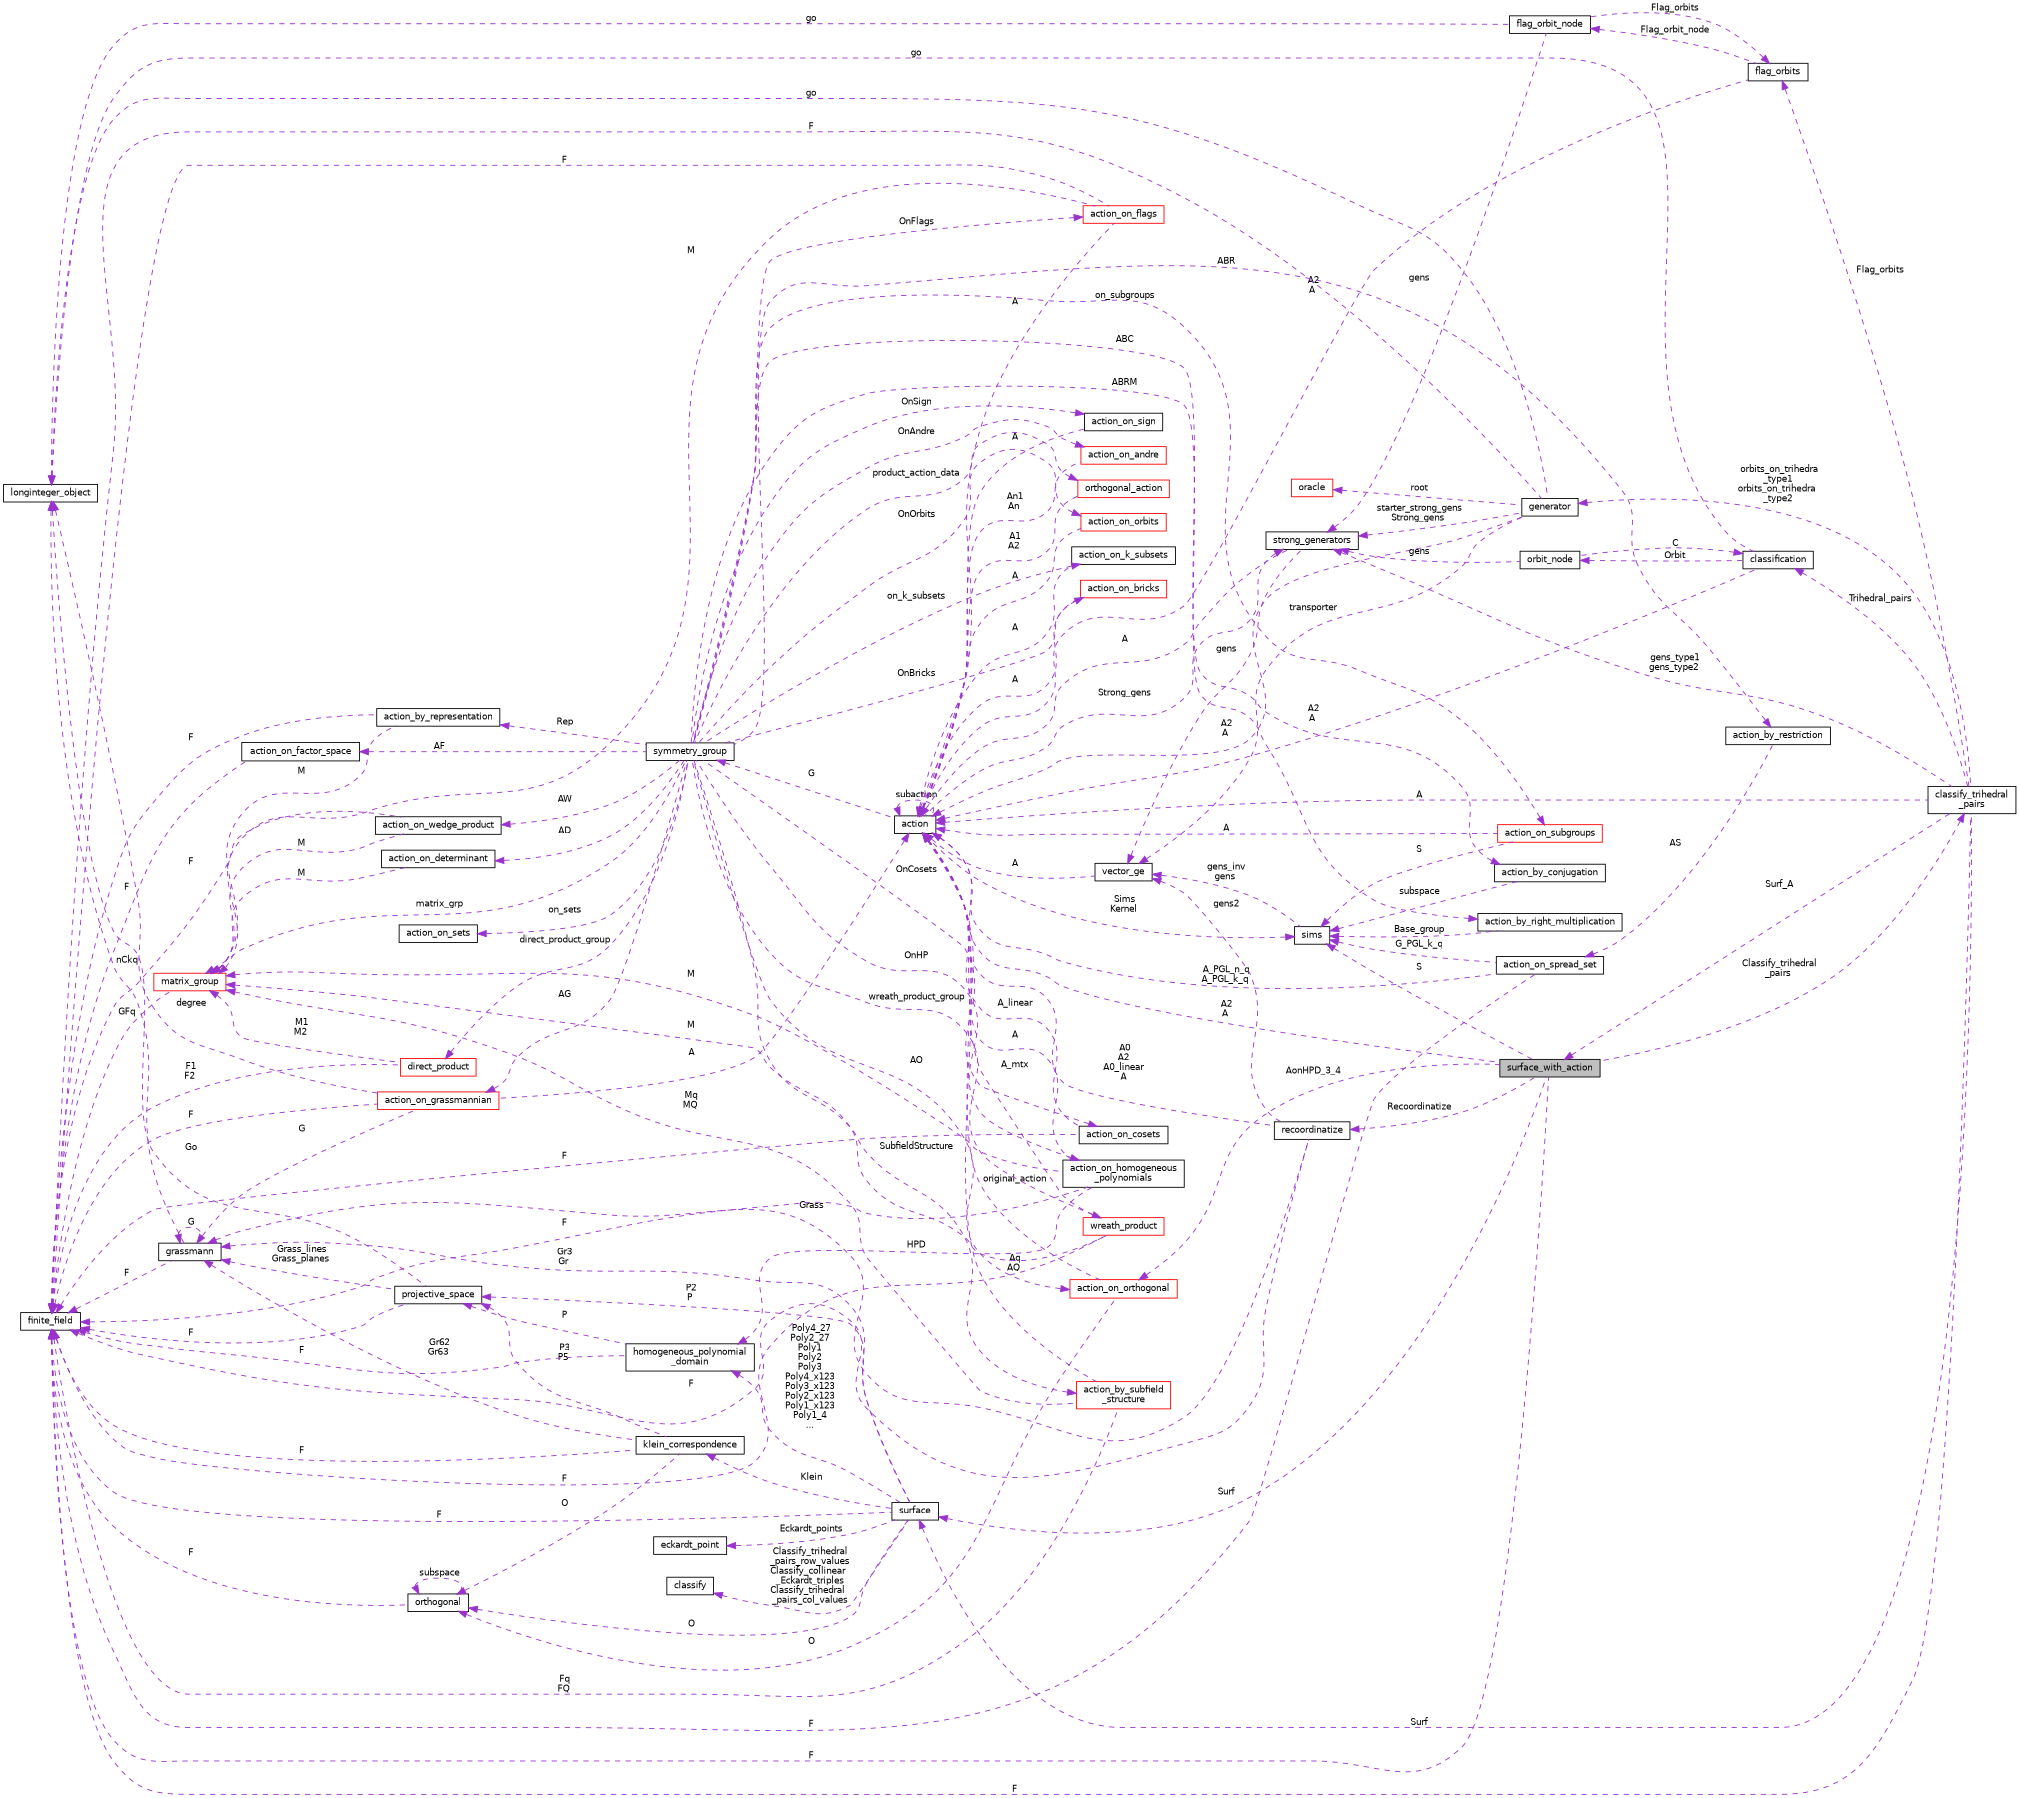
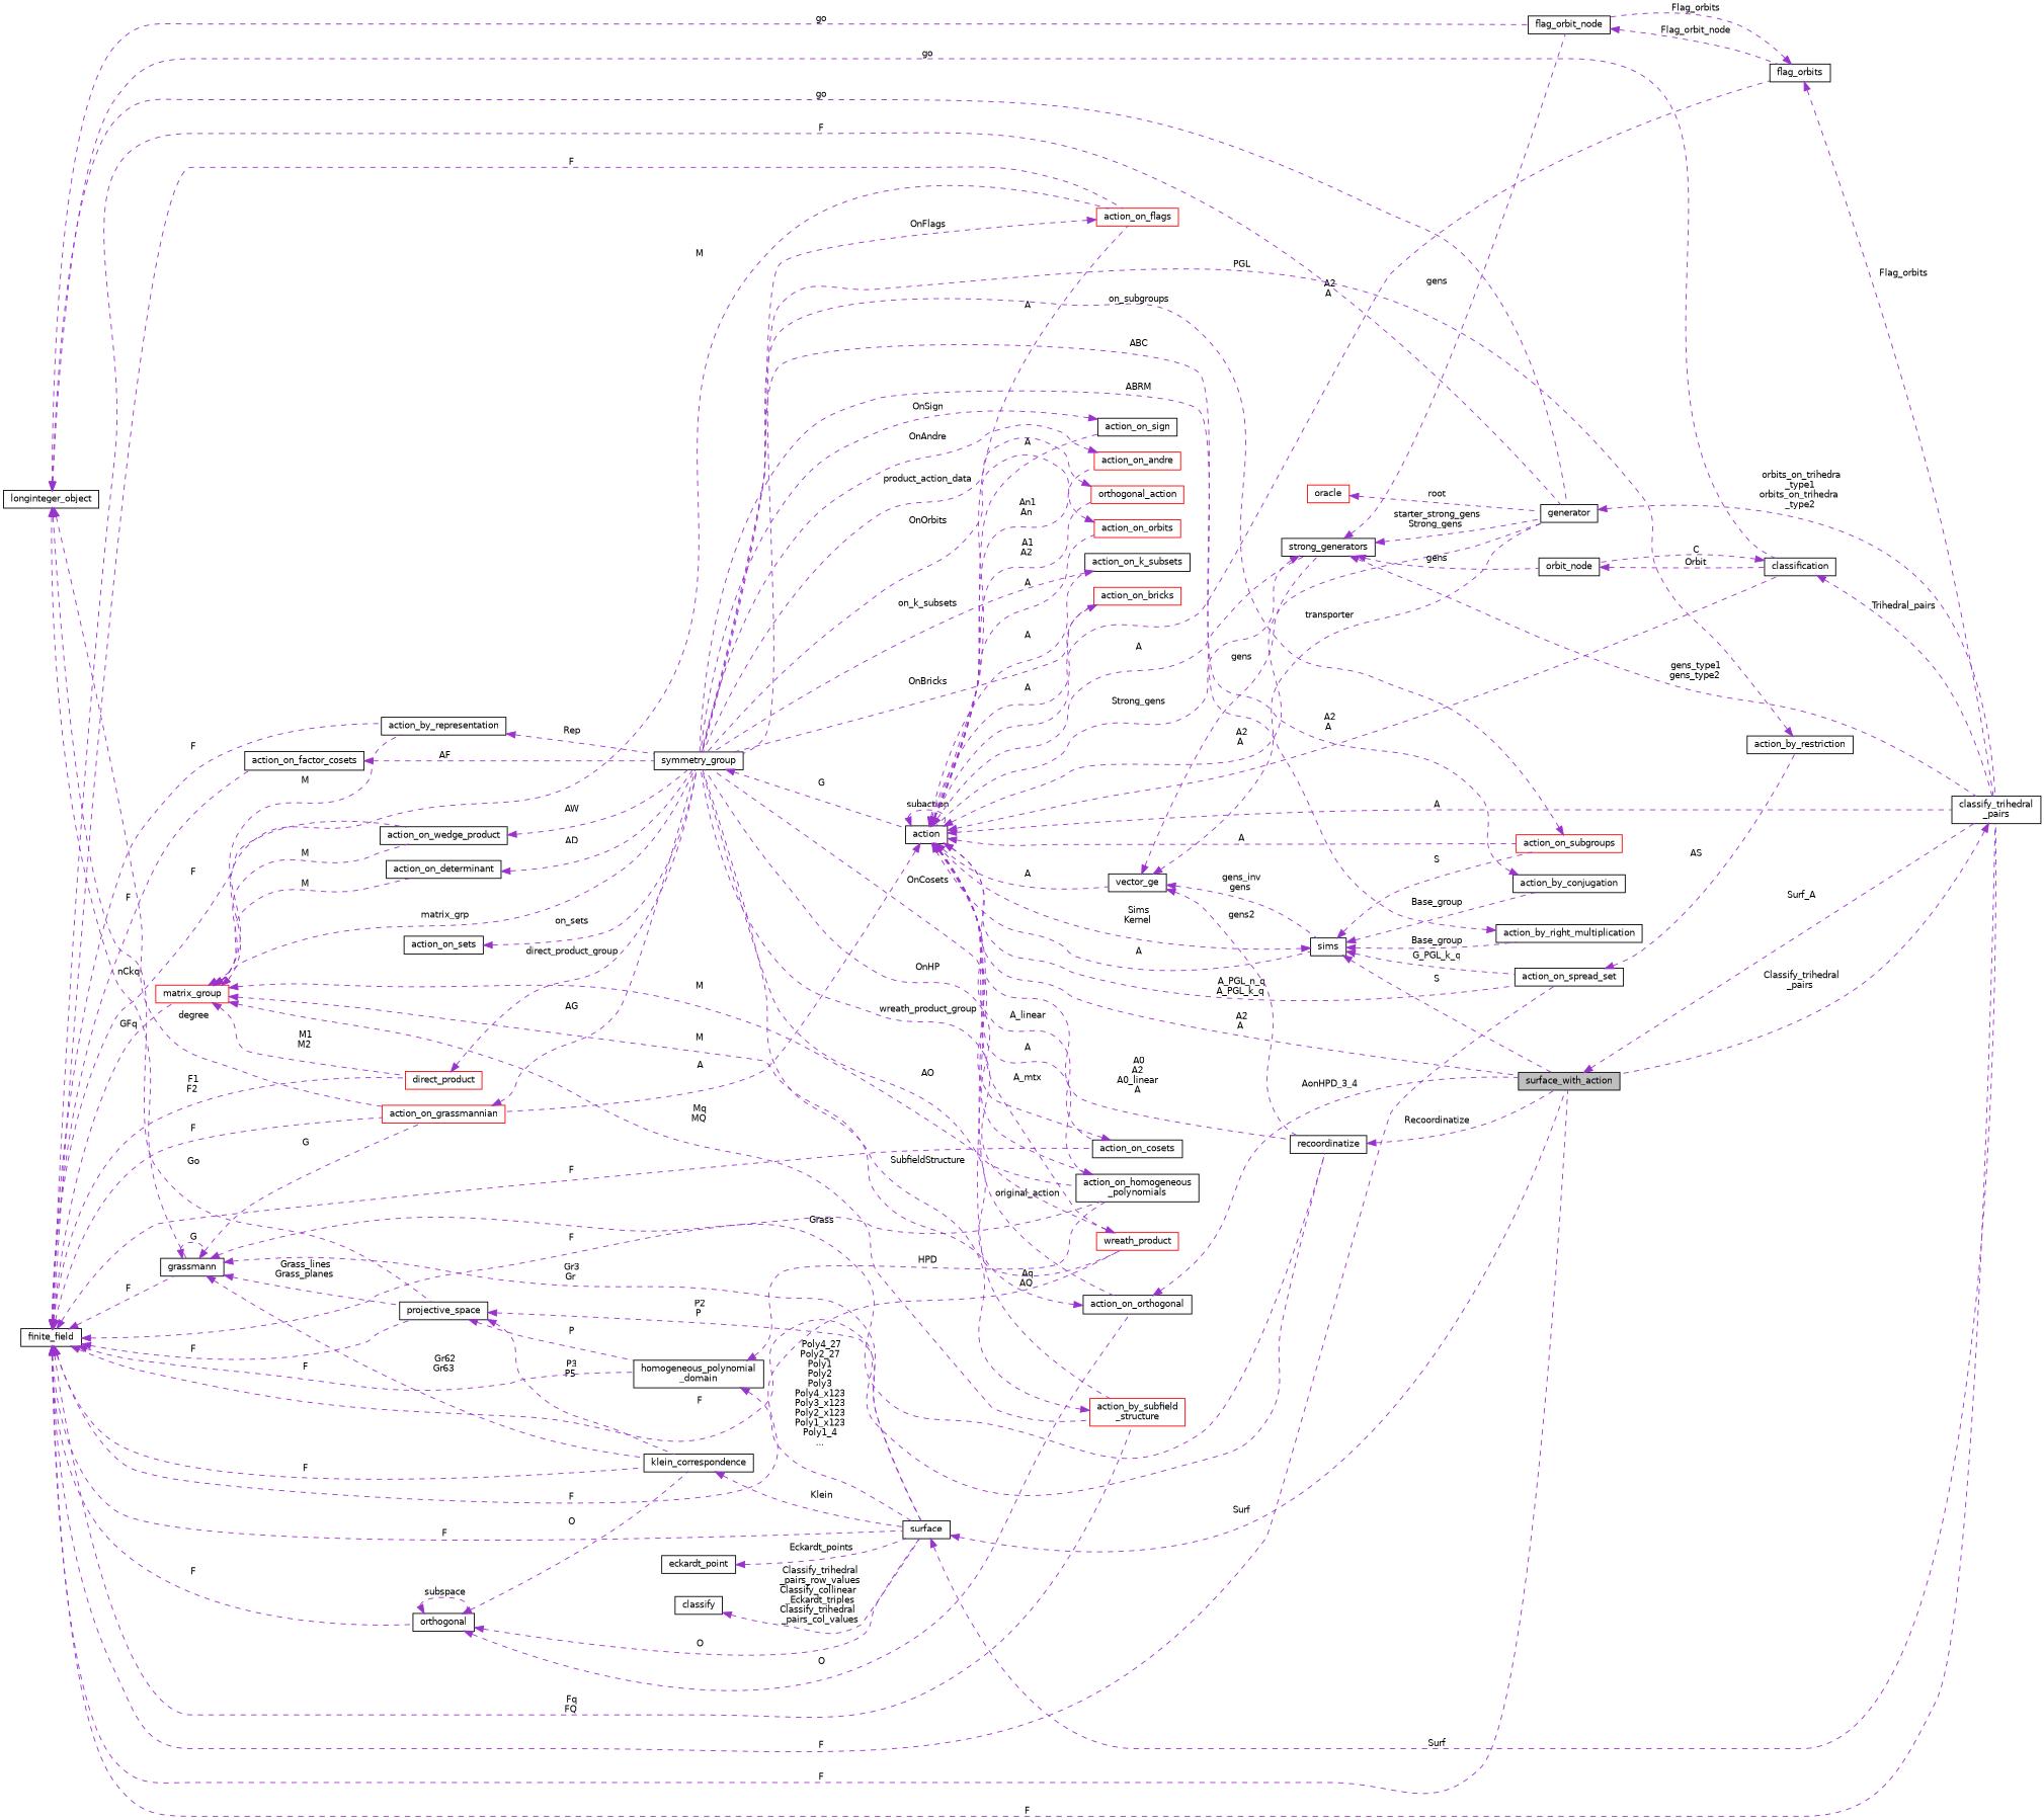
  digraph {
    rankdir=LR
    node [color=black fillcolor=white fontname=Helvetica fontsize=10 shape=record style=filled]
    edge [color=darkorchid3 dir=back fontname=Helvetica fontsize=10 labelfontname=Helvetica labelfontsize=10 style=dashed]
    n1 [fillcolor=grey75 fontcolor=black height=0.2 label=surface_with_action width=0.4]
    n2 [height=0.2 label="classify_trihedral\l_pairs" width=0.4]
    n3 [height=0.2 label=generator width=0.4]
    n4 [height=0.2 label=longinteger_object width=0.4]
    n5 [color=red height=0.2 label=action_on_grassmannian width=0.4]
    n6 [height=0.2 label=grassmann width=0.4]
    n7 [height=0.2 label=projective_space width=0.4]
    n8 [height=0.2 label=flag_orbit_node width=0.4]
    n9 [height=0.2 label=classification width=0.4]
    n10 [height=0.2 label=symmetry_group width=0.4]
    n11 [height=0.2 label=recoordinatize width=0.4]
    n12 [height=0.2 label=surface width=0.4]
    n13 [height=0.2 label=klein_correspondence width=0.4]
    n14 [height=0.2 label="homogeneous_polynomial\l_domain" width=0.4]
    n15 [height=0.2 label=flag_orbits width=0.4]
    n16 [height=0.2 label=orbit_node width=0.4]
    n17 [height=0.2 label=action width=0.4]
    n18 [color=red height=0.2 label=orthogonal_action width=0.4]
    n19 [color=red height=0.2 label=action_on_flags width=0.4]
    n20 [height=0.2 label=action_on_cosets width=0.4]
-   n21 [color=red height=0.2 label=action_on_orthogonal width=0.4]
+   n21 [height=0.2 label=action_on_orthogonal width=0.4]
    n22 [height=0.2 label="action_on_homogeneous\l_polynomials" width=0.4]
    n23 [color=red height=0.2 label=action_on_orbits width=0.4]
    n24 [height=0.2 label=action_on_k_subsets width=0.4]
    n25 [color=red height=0.2 label=wreath_product width=0.4]
    n26 [color=red height=0.2 label=action_on_subgroups width=0.4]
    n27 [height=0.2 label=sims width=0.4]
    n28 [height=0.2 label=vector_ge width=0.4]
    n29 [color=red height=0.2 label=action_on_bricks width=0.4]
    n30 [height=0.2 label=action_on_sign width=0.4]
    n31 [color=red height=0.2 label="action_by_subfield\l_structure" width=0.4]
    n32 [height=0.2 label=action_on_spread_set width=0.4]
    n33 [color=red height=0.2 label=action_on_andre width=0.4]
    n34 [height=0.2 label=strong_generators width=0.4]
    n35 [height=0.2 label=action_by_right_multiplication width=0.4]
    n36 [height=0.2 label=action_by_conjugation width=0.4]
    n37 [height=0.2 label=action_by_restriction width=0.4]
    n38 [color=red height=0.2 label=matrix_group width=0.4]
    n39 [height=0.2 label=action_on_wedge_product width=0.4]
    n40 [height=0.2 label=action_on_determinant width=0.4]
    n41 [color=red height=0.2 label=direct_product width=0.4]
    n42 [height=0.2 label=action_by_representation width=0.4]
    n43 [height=0.2 label=finite_field width=0.4]
-   n44 [height=0.2 label=action_on_factor_space width=0.4]
+   n44 [height=0.2 label=action_on_factor_cosets width=0.4]
    n45 [height=0.2 label=orthogonal width=0.4]
    n46 [height=0.2 label=action_on_sets width=0.4]
    n47 [color=red height=0.2 label=oracle width=0.4]
    n48 [height=0.2 label=classify width=0.4]
    n49 [height=0.2 label=eckardt_point width=0.4]
    n1 -> n2 [label=" Surf_A"]
    n2 -> n1 [label=" Classify_trihedral\l_pairs"]
    n3 -> n2 [label=" orbits_on_trihedra\l_type1\norbits_on_trihedra\l_type2"]
    n4 -> n3 [label=" go"]
    n4 -> n5 [label=" degree"]
    n4 -> n6 [label=" nCkq"]
    n4 -> n7 [label=" Go"]
    n4 -> n8 [label=" go"]
    n4 -> n9 [label=" go"]
    n5 -> n10 [label=" AG"]
    n6 -> n5 [label=" G"]
    n6 -> n6 [label=" G"]
    n6 -> n7 [label=" Grass_lines\nGrass_planes"]
    n6 -> n11 [label=" Grass"]
    n6 -> n12 [label=" Gr3\nGr"]
    n6 -> n13 [label=" Gr62\nGr63"]
    n7 -> n12 [label=" P2\nP"]
    n7 -> n13 [label=" P3\nP5"]
    n7 -> n14 [label=" P"]
    n8 -> n15 [label=" Flag_orbit_node"]
    n9 -> n2 [label=" Trihedral_pairs"]
    n9 -> n16 [label=" C"]
    n10 -> n17 [label=" G"]
    n11 -> n1 [label=" Recoordinatize"]
    n12 -> n1 [label=" Surf"]
    n12 -> n2 [label=" Surf"]
    n13 -> n12 [label=" Klein"]
    n14 -> n12 [label=" Poly4_27\nPoly2_27\nPoly1\nPoly2\nPoly3\nPoly4_x123\nPoly3_x123\nPoly2_x123\nPoly1_x123\nPoly1_4\n..."]
    n14 -> n22 [label=" HPD"]
    n15 -> n2 [label=" Flag_orbits"]
    n15 -> n8 [label=" Flag_orbits"]
    n16 -> n9 [label=" Orbit"]
    n17 -> n1 [label=" A2\nA"]
    n17 -> n2 [label=" A"]
    n17 -> n3 [label=" A2\nA"]
    n17 -> n5 [label=" A"]
    n17 -> n9 [label=" A2\nA"]
    n17 -> n11 [label=" A0\nA2\nA0_linear\nA"]
    n17 -> n15 [label=" A2\nA"]
    n17 -> n17 [label=" subaction"]
    n17 -> n18 [label=" A1\nA2"]
    n17 -> n19 [label=" A"]
    n17 -> n20 [label=" A_linear"]
    n17 -> n21 [label=" original_action"]
    n17 -> n22 [label=" A"]
    n17 -> n23 [label=" A"]
    n17 -> n24 [label=" A"]
    n17 -> n25 [label=" A_mtx"]
    n17 -> n26 [label=" A"]
+   n17 -> n27 [label=" A"]
    n17 -> n28 [label=" A"]
    n17 -> n29 [label=" A"]
    n17 -> n30 [label=" A"]
    n17 -> n31 [label=" Aq\nAQ"]
    n17 -> n32 [label=" A_PGL_n_q\nA_PGL_k_q"]
    n17 -> n33 [label=" An1\nAn"]
    n17 -> n34 [label=" A"]
    n18 -> n10 [label=" product_action_data"]
    n19 -> n10 [label=" OnFlags"]
    n20 -> n10 [label=" OnCosets"]
    n21 -> n1 [label=" AonHPD_3_4"]
    n21 -> n10 [label=" AO"]
    n22 -> n10 [label=" OnHP"]
    n23 -> n10 [label=" OnOrbits"]
    n24 -> n10 [label=" on_k_subsets"]
    n25 -> n10 [label=" wreath_product_group"]
    n26 -> n10 [label=" on_subgroups"]
    n27 -> n1 [label=" S"]
    n27 -> n17 [label=" Sims\nKernel"]
    n27 -> n26 [label=" S"]
    n27 -> n32 [label=" G_PGL_k_q"]
    n27 -> n35 [label=" Base_group"]
-   n27 -> n36 [label=" subspace"]
+   n27 -> n36 [label=" Base_group"]
    n28 -> n3 [label=" transporter"]
    n28 -> n11 [label=" gens2"]
    n28 -> n27 [label=" gens_inv\ngens"]
    n28 -> n34 [label=" gens"]
    n29 -> n10 [label=" OnBricks"]
    n30 -> n10 [label=" OnSign"]
    n31 -> n10 [label=" SubfieldStructure"]
    n32 -> n37 [label=" AS"]
    n33 -> n10 [label=" OnAndre"]
    n34 -> n2 [label=" gens_type1\ngens_type2"]
    n34 -> n3 [label=" starter_strong_gens\nStrong_gens"]
    n34 -> n8 [label=" gens"]
    n34 -> n16 [label=" gens"]
    n34 -> n17 [label=" Strong_gens"]
    n35 -> n10 [label=" ABRM"]
    n36 -> n10 [label=" ABC"]
-   n37 -> n10 [label=" ABR"]
+   n37 -> n10 [label=" PGL"]
    n38 -> n10 [label=" matrix_grp"]
    n38 -> n19 [label=" M"]
    n38 -> n22 [label=" M"]
    n38 -> n25 [label=" M"]
    n38 -> n31 [label=" Mq\nMQ"]
    n38 -> n39 [label=" M"]
    n38 -> n40 [label=" M"]
    n38 -> n41 [label=" M1\nM2"]
    n38 -> n42 [label=" M"]
    n39 -> n10 [label=" AW"]
    n40 -> n10 [label=" AD"]
    n41 -> n10 [label=" direct_product_group"]
    n42 -> n10 [label=" Rep"]
    n43 -> n1 [label=" F"]
    n43 -> n2 [label=" F"]
    n43 -> n3 [label=" F"]
    n43 -> n5 [label=" F"]
    n43 -> n6 [label=" F"]
    n43 -> n7 [label=" F"]
    n43 -> n11 [label=" F"]
    n43 -> n12 [label=" F"]
    n43 -> n13 [label=" F"]
    n43 -> n14 [label=" F"]
    n43 -> n19 [label=" F"]
    n43 -> n20 [label=" F"]
    n43 -> n22 [label=" F"]
    n43 -> n25 [label=" F"]
    n43 -> n31 [label=" Fq\nFQ"]
    n43 -> n32 [label=" F"]
    n43 -> n38 [label=" GFq"]
    n43 -> n39 [label=" F"]
    n43 -> n41 [label=" F1\nF2"]
    n43 -> n42 [label=" F"]
    n43 -> n44 [label=" F"]
    n43 -> n45 [label=" F"]
    n44 -> n10 [label=" AF"]
    n45 -> n12 [label=" O"]
    n45 -> n13 [label=" O"]
    n45 -> n21 [label=" O"]
    n45 -> n45 [label=" subspace"]
    n46 -> n10 [label=" on_sets"]
    n47 -> n3 [label=" root"]
    n48 -> n12 [label=" Classify_trihedral\l_pairs_row_values\nClassify_collinear\l_Eckardt_triples\nClassify_trihedral\l_pairs_col_values"]
    n49 -> n12 [label=" Eckardt_points"]
  }
